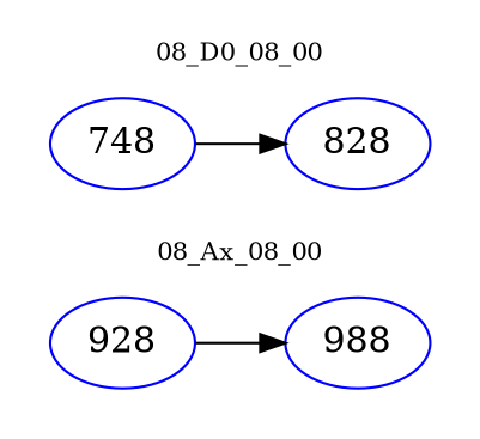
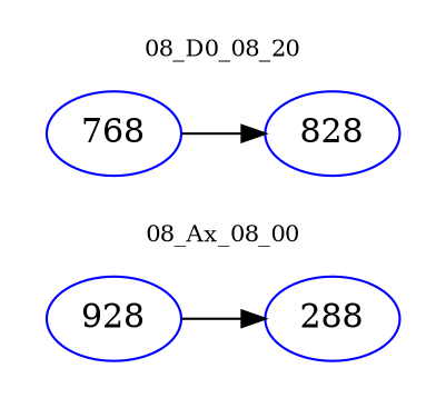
  digraph {
    rankdir=LR
    node [color=blue]
    edge [color=black]
    n1 [label=928]
-   n2 [label=988]
-   n3 [label=748]
+   n2 [label=288]
+   n3 [label=768]
    n4 [label=828]
    subgraph cluster_1 {
      color=white
      fontsize=10
      label="08_Ax_08_00"
      n1
      n2
    }
    subgraph cluster_2 {
      color=white
      fontsize=10
-     label="08_D0_08_00"
+     label="08_D0_08_20"
      n3
      n4
    }
    n1 -> n2
    n3 -> n4
  }
